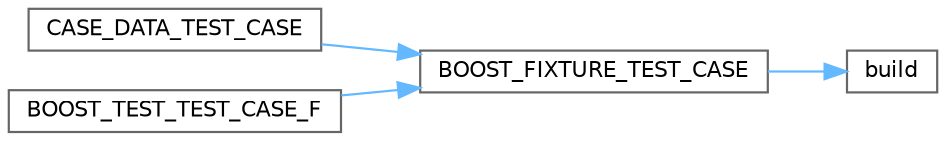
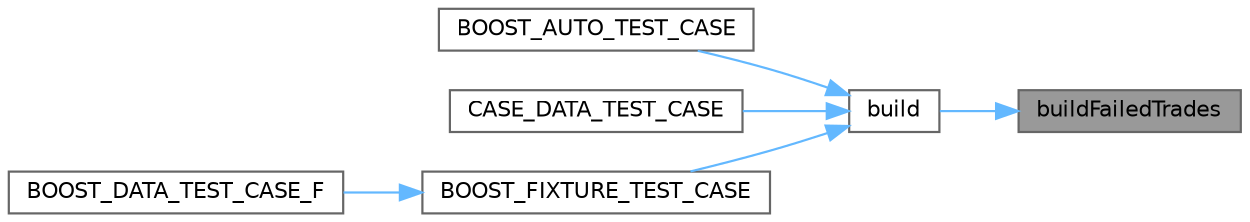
  digraph {
    rankdir=RL
    node [color=grey40 fillcolor=white fontname=Helvetica fontsize=10 shape=box style=filled]
    edge [color=steelblue1 dir=back fontname=Helvetica fontsize=10 labelfontname=Helvetica labelfontsize=10 style=solid]
+   n1 [color=gray40 fillcolor=grey60 fontcolor=black height=0.2 label=buildFailedTrades width=0.4]
    n2 [height=0.2 label=build width=0.4]
+   n3 [height=0.2 label=BOOST_AUTO_TEST_CASE width=0.4]
    n4 [height=0.2 label=CASE_DATA_TEST_CASE width=0.4]
    n5 [height=0.2 label=BOOST_FIXTURE_TEST_CASE width=0.4]
-   n6 [height=0.2 label=BOOST_TEST_TEST_CASE_F width=0.4]
-   n5 -> n4
+   n6 [height=0.2 label=BOOST_DATA_TEST_CASE_F width=0.4]
+   n1 -> n2
+   n2 -> n3
+   n2 -> n4
    n2 -> n5
    n5 -> n6
  }
